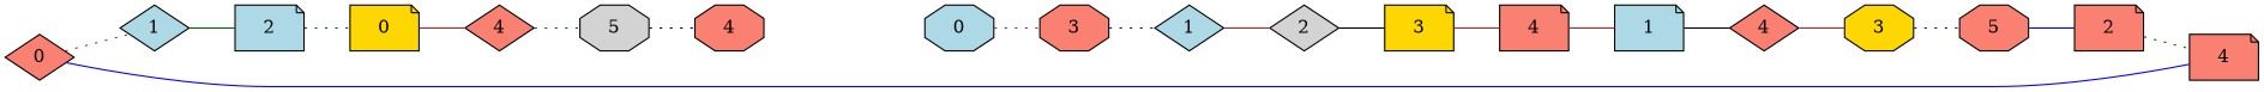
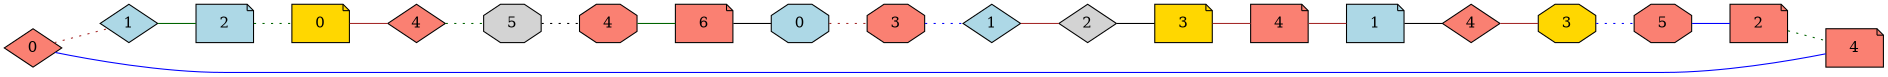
  graph {
    rankdir=LR
    fontname="DejaVu Serif"
    node [style=filled fillcolor=salmon shape=note fontname="DejaVu Serif"]
    edge [color=brown fontname="DejaVu Serif"]
    n1 [label=0 shape=diamond]
    n2 [label=1 fillcolor=lightblue shape=diamond]
    n3 [label=4]
    n4 [label=2 fillcolor=lightblue]
    n5 [label=0 fillcolor=gold]
    n6 [label=4 shape=diamond]
    n7 [label=5 fillcolor=lightgrey shape=octagon]
    n8 [label=4 shape=octagon]
+   n9 [label=6]
    n10 [label=0 fillcolor=lightblue shape=octagon]
    n11 [label=3 shape=octagon]
    n12 [label=1 fillcolor=lightblue shape=diamond]
    n13 [label=2 fillcolor=lightgrey shape=diamond]
    n14 [label=3 fillcolor=gold]
    n15 [label=4]
    n16 [label=1 fillcolor=lightblue]
    n17 [label=4 shape=diamond]
    n18 [label=3 fillcolor=gold shape=octagon]
    n19 [label=5 shape=octagon]
    n20 [label=2]
    n1 -- n2 [style=dotted]
    n1 -- n3 [color=blue]
    n2 -- n4 [color=darkgreen]
    n4 -- n5 [style=dotted color=darkgreen]
    n5 -- n6
    n6 -- n7 [style=dotted color=darkgreen]
    n7 -- n8 [style=dotted color=black]
+   n8 -- n9 [color=darkgreen]
+   n9 -- n10 [color=black]
    n10 -- n11 [style=dotted]
    n11 -- n12 [style=dotted color=blue]
    n12 -- n13
    n13 -- n14 [color=black]
    n14 -- n15
    n15 -- n16
    n16 -- n17 [color=black]
    n17 -- n18
    n18 -- n19 [style=dotted color=blue]
    n19 -- n20 [color=blue]
    n20 -- n3 [style=dotted color=darkgreen]
  }
